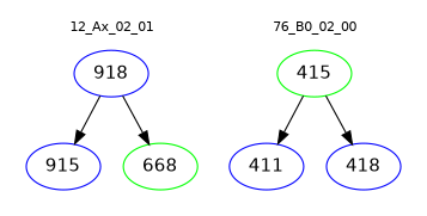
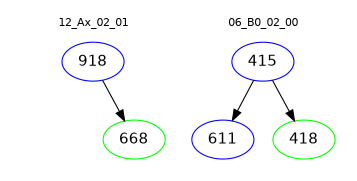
  digraph {
    fontname="DejaVu Sans"
    node [color=blue fontname="DejaVu Sans"]
    edge [color=black fontname="DejaVu Sans"]
    n1 [label=918]
-   n2 [label=915]
    n3 [color=green label=668]
-   n4 [color=green label=415]
-   n5 [label=411]
-   n6 [label=418]
+   n4 [label=415]
+   n5 [label=611]
+   n6 [color=green label=418]
    subgraph cluster_1 {
      color=white
      fontsize=10
      label="12_Ax_02_01"
      n1
-     n2
      n3
    }
    subgraph cluster_2 {
      color=white
      fontsize=10
-     label="76_B0_02_00"
+     label="06_B0_02_00"
      n4
      n5
      n6
    }
-   n1 -> n2
    n1 -> n3
    n4 -> n5
    n4 -> n6
  }
